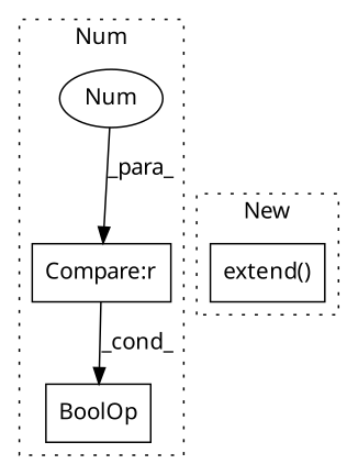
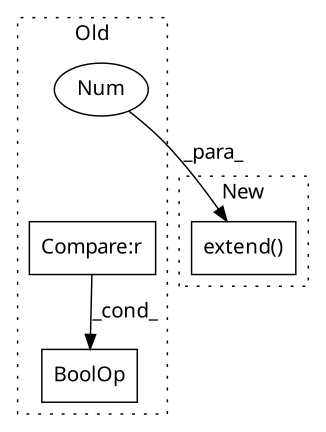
  digraph {
    fontname="Noto Sans"
    node [fontname="Noto Sans" shape=box]
    edge [fontname="Noto Sans"]
    n1 [a=72 l=38 label=BoolOp s=3920]
    n2 [a=40 l=17 label="Compare:r" s=3940]
    n3 [a=76 l=3 label=Num s=3954 shape=ellipse]
    n4 [a=75 l="17,1" label="extend()" s="4676,4771"]
    subgraph cluster_1 {
-     label=Num
+     label=Old
      style=dotted
      n1
      n2
      n3
    }
    subgraph cluster_2 {
      label=New
      style=dotted
      n4
    }
    n2 -> n1 [label=_cond_]
-   n3 -> n2 [label=_para_]
+   n3 -> n4 [label=_para_]
  }
